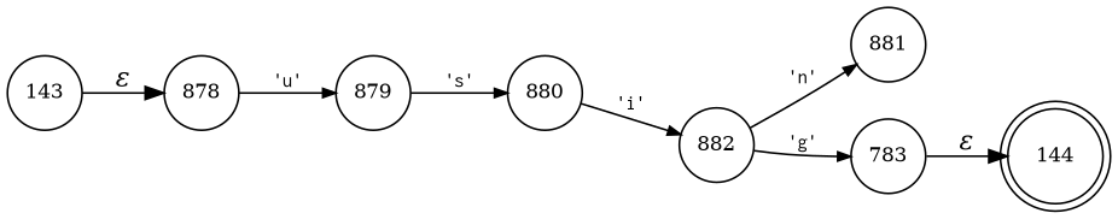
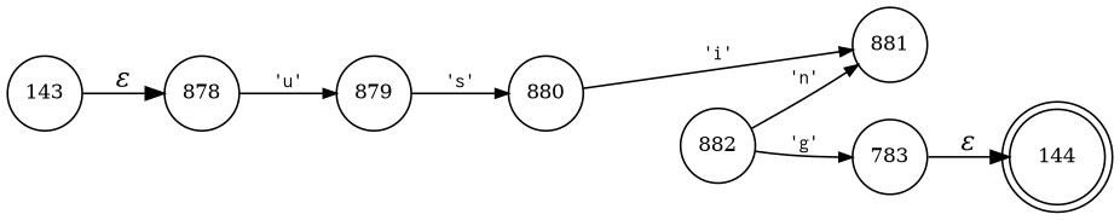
  digraph {
    rankdir=LR
    node [fixedsize=true fontsize=11 shape=circle peripheries=1]
    edge [arrowhead=normal arrowsize=.7 fontname=Courier fontsize=11]
    n1 [label=144 shape=doublecircle width=.6 peripheries=""]
    n2 [label=880 width=.55]
    n3 [label=881 width=.55]
    n4 [label=882 width=.55]
    n5 [label=783 width=.55]
    n6 [label=878 width=.55]
    n7 [label=879 width=.55]
    n8 [label=143 width=.55]
-   n2 -> n4 [label="'i'"]
+   n2 -> n3 [label="'i'"]
    n4 -> n3 [label="'n'"]
    n4 -> n5 [label="'g'"]
    n5 -> n1 [fontname="Times-Italic" label="&epsilon;" arrowhead="" arrowsize="" fontsize=""]
    n6 -> n7 [label="'u'"]
    n7 -> n2 [label="'s'"]
    n8 -> n6 [fontname="Times-Italic" label="&epsilon;" arrowhead="" arrowsize="" fontsize=""]
  }
